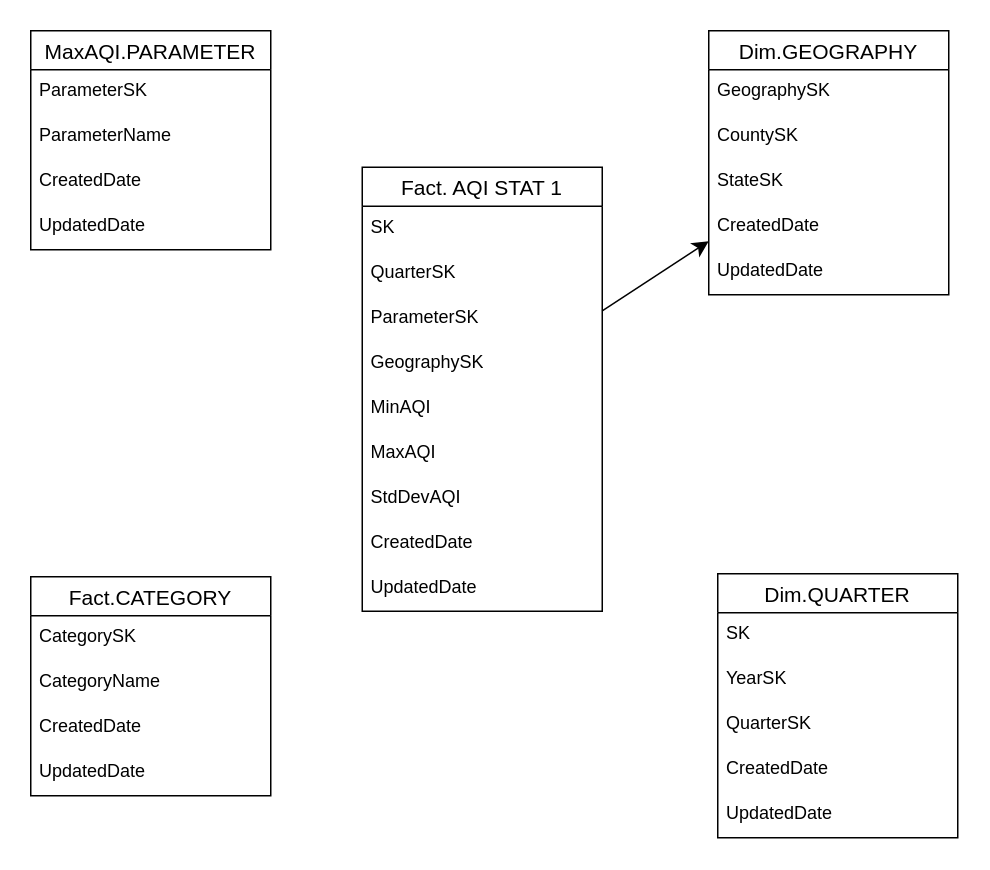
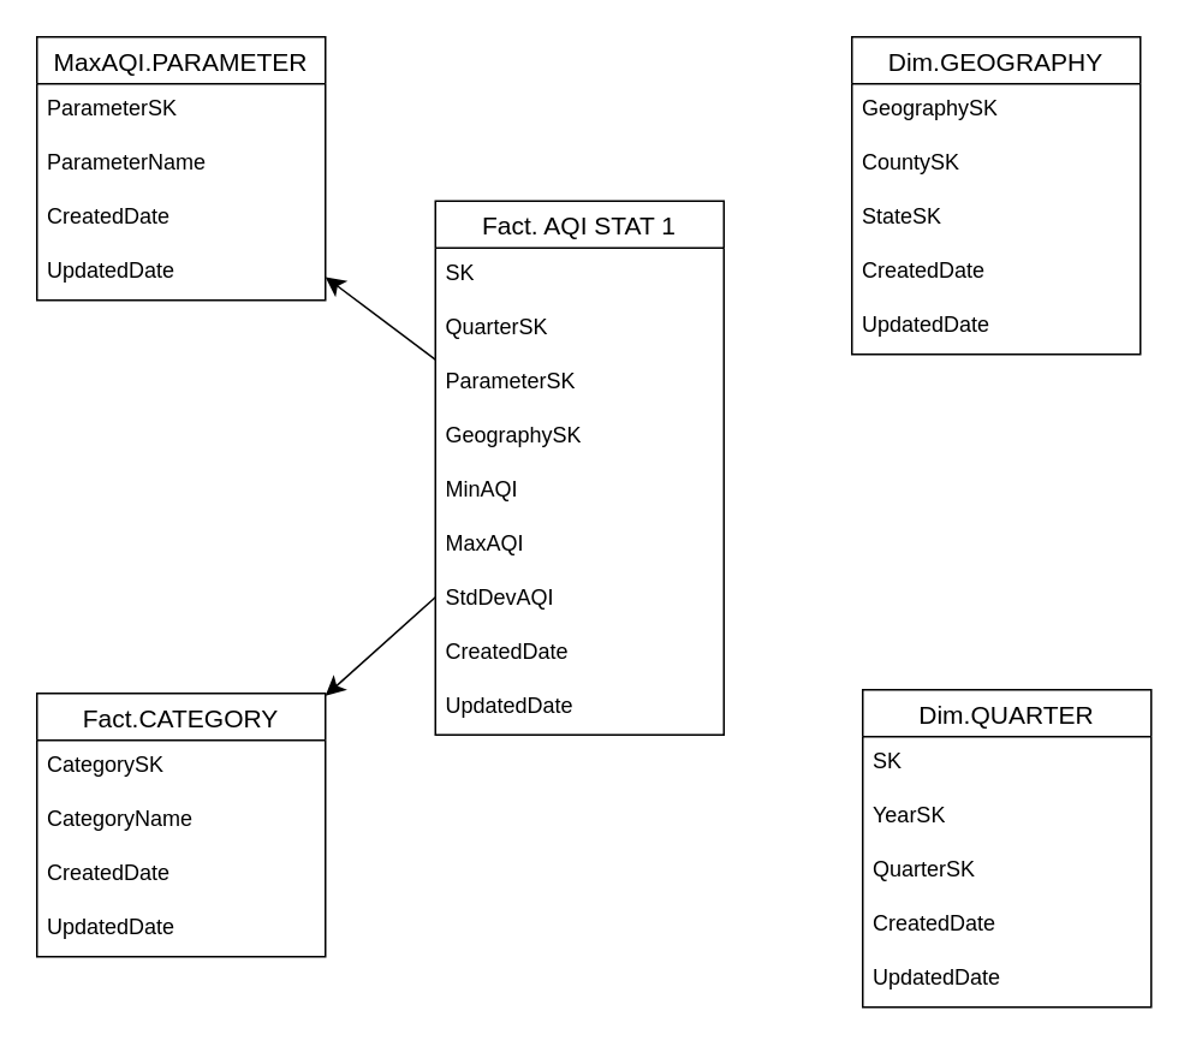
  <mxCell id="0" />
  <mxCell id="1" parent="0" />
- <mxCell id="4" style="edgeStyle=none;curved=1;rounded=0;orthogonalLoop=1;jettySize=auto;html=1;fontSize=12;startSize=8;endSize=8;" edge="1" parent="1" source="5" target="15"><mxGeometry relative="1" as="geometry" /></mxCell>
+ <mxCell id="2" style="edgeStyle=none;curved=1;rounded=0;orthogonalLoop=1;jettySize=auto;html=1;fontSize=12;startSize=8;endSize=8;" edge="1" parent="1" source="5" target="27"><mxGeometry relative="1" as="geometry" /></mxCell>
+ <mxCell id="3" style="edgeStyle=none;curved=1;rounded=0;orthogonalLoop=1;jettySize=auto;html=1;fontSize=12;startSize=8;endSize=8;" edge="1" parent="1" source="5" target="32"><mxGeometry relative="1" as="geometry" /></mxCell>
  <mxCell id="5" value="Fact. AQI STAT 1" style="swimlane;fontStyle=0;childLayout=stackLayout;horizontal=1;startSize=26;horizontalStack=0;resizeParent=1;resizeParentMax=0;resizeLast=0;collapsible=1;marginBottom=0;align=center;fontSize=14;" vertex="1" parent="1"><mxGeometry x="241" y="111" width="160" height="296" as="geometry" /></mxCell>
  <mxCell id="6" value="SK" style="text;strokeColor=none;fillColor=none;spacingLeft=4;spacingRight=4;overflow=hidden;rotatable=0;points=[[0,0.5],[1,0.5]];portConstraint=eastwest;fontSize=12;whiteSpace=wrap;html=1;" vertex="1" parent="5"><mxGeometry y="26" width="160" height="30" as="geometry" /></mxCell>
  <mxCell id="7" value="QuarterSK" style="text;strokeColor=none;fillColor=none;spacingLeft=4;spacingRight=4;overflow=hidden;rotatable=0;points=[[0,0.5],[1,0.5]];portConstraint=eastwest;fontSize=12;whiteSpace=wrap;html=1;" vertex="1" parent="5"><mxGeometry y="56" width="160" height="30" as="geometry" /></mxCell>
  <mxCell id="8" value="ParameterSK" style="text;strokeColor=none;fillColor=none;spacingLeft=4;spacingRight=4;overflow=hidden;rotatable=0;points=[[0,0.5],[1,0.5]];portConstraint=eastwest;fontSize=12;whiteSpace=wrap;html=1;" vertex="1" parent="5"><mxGeometry y="86" width="160" height="30" as="geometry" /></mxCell>
  <mxCell id="9" value="GeographySK" style="text;strokeColor=none;fillColor=none;spacingLeft=4;spacingRight=4;overflow=hidden;rotatable=0;points=[[0,0.5],[1,0.5]];portConstraint=eastwest;fontSize=12;whiteSpace=wrap;html=1;" vertex="1" parent="5"><mxGeometry y="116" width="160" height="30" as="geometry" /></mxCell>
  <mxCell id="10" value="MinAQI" style="text;strokeColor=none;fillColor=none;spacingLeft=4;spacingRight=4;overflow=hidden;rotatable=0;points=[[0,0.5],[1,0.5]];portConstraint=eastwest;fontSize=12;whiteSpace=wrap;html=1;" vertex="1" parent="5"><mxGeometry y="146" width="160" height="30" as="geometry" /></mxCell>
  <mxCell id="11" value="MaxAQI" style="text;strokeColor=none;fillColor=none;spacingLeft=4;spacingRight=4;overflow=hidden;rotatable=0;points=[[0,0.5],[1,0.5]];portConstraint=eastwest;fontSize=12;whiteSpace=wrap;html=1;" vertex="1" parent="5"><mxGeometry y="176" width="160" height="30" as="geometry" /></mxCell>
  <mxCell id="12" value="StdDevAQI" style="text;strokeColor=none;fillColor=none;spacingLeft=4;spacingRight=4;overflow=hidden;rotatable=0;points=[[0,0.5],[1,0.5]];portConstraint=eastwest;fontSize=12;whiteSpace=wrap;html=1;" vertex="1" parent="5"><mxGeometry y="206" width="160" height="30" as="geometry" /></mxCell>
  <mxCell id="13" value="CreatedDate" style="text;strokeColor=none;fillColor=none;spacingLeft=4;spacingRight=4;overflow=hidden;rotatable=0;points=[[0,0.5],[1,0.5]];portConstraint=eastwest;fontSize=12;whiteSpace=wrap;html=1;" vertex="1" parent="5"><mxGeometry y="236" width="160" height="30" as="geometry" /></mxCell>
  <mxCell id="14" value="UpdatedDate" style="text;strokeColor=none;fillColor=none;spacingLeft=4;spacingRight=4;overflow=hidden;rotatable=0;points=[[0,0.5],[1,0.5]];portConstraint=eastwest;fontSize=12;whiteSpace=wrap;html=1;" vertex="1" parent="5"><mxGeometry y="266" width="160" height="30" as="geometry" /></mxCell>
  <mxCell id="15" value="Dim.GEOGRAPHY" style="swimlane;fontStyle=0;childLayout=stackLayout;horizontal=1;startSize=26;horizontalStack=0;resizeParent=1;resizeParentMax=0;resizeLast=0;collapsible=1;marginBottom=0;align=center;fontSize=14;" vertex="1" parent="1"><mxGeometry x="472" y="20" width="160" height="176" as="geometry" /></mxCell>
  <mxCell id="16" value="GeographySK" style="text;strokeColor=none;fillColor=none;spacingLeft=4;spacingRight=4;overflow=hidden;rotatable=0;points=[[0,0.5],[1,0.5]];portConstraint=eastwest;fontSize=12;whiteSpace=wrap;html=1;" vertex="1" parent="15"><mxGeometry y="26" width="160" height="30" as="geometry" /></mxCell>
  <mxCell id="17" value="CountySK" style="text;strokeColor=none;fillColor=none;spacingLeft=4;spacingRight=4;overflow=hidden;rotatable=0;points=[[0,0.5],[1,0.5]];portConstraint=eastwest;fontSize=12;whiteSpace=wrap;html=1;" vertex="1" parent="15"><mxGeometry y="56" width="160" height="30" as="geometry" /></mxCell>
  <mxCell id="18" value="StateSK" style="text;strokeColor=none;fillColor=none;spacingLeft=4;spacingRight=4;overflow=hidden;rotatable=0;points=[[0,0.5],[1,0.5]];portConstraint=eastwest;fontSize=12;whiteSpace=wrap;html=1;" vertex="1" parent="15"><mxGeometry y="86" width="160" height="30" as="geometry" /></mxCell>
  <mxCell id="19" value="CreatedDate" style="text;strokeColor=none;fillColor=none;spacingLeft=4;spacingRight=4;overflow=hidden;rotatable=0;points=[[0,0.5],[1,0.5]];portConstraint=eastwest;fontSize=12;whiteSpace=wrap;html=1;" vertex="1" parent="15"><mxGeometry y="116" width="160" height="30" as="geometry" /></mxCell>
  <mxCell id="20" value="UpdatedDate" style="text;strokeColor=none;fillColor=none;spacingLeft=4;spacingRight=4;overflow=hidden;rotatable=0;points=[[0,0.5],[1,0.5]];portConstraint=eastwest;fontSize=12;whiteSpace=wrap;html=1;" vertex="1" parent="15"><mxGeometry y="146" width="160" height="30" as="geometry" /></mxCell>
  <mxCell id="21" value="Dim.QUARTER" style="swimlane;fontStyle=0;childLayout=stackLayout;horizontal=1;startSize=26;horizontalStack=0;resizeParent=1;resizeParentMax=0;resizeLast=0;collapsible=1;marginBottom=0;align=center;fontSize=14;" vertex="1" parent="1"><mxGeometry x="478" y="382" width="160" height="176" as="geometry" /></mxCell>
  <mxCell id="22" value="SK" style="text;strokeColor=none;fillColor=none;spacingLeft=4;spacingRight=4;overflow=hidden;rotatable=0;points=[[0,0.5],[1,0.5]];portConstraint=eastwest;fontSize=12;whiteSpace=wrap;html=1;" vertex="1" parent="21"><mxGeometry y="26" width="160" height="30" as="geometry" /></mxCell>
  <mxCell id="23" value="YearSK" style="text;strokeColor=none;fillColor=none;spacingLeft=4;spacingRight=4;overflow=hidden;rotatable=0;points=[[0,0.5],[1,0.5]];portConstraint=eastwest;fontSize=12;whiteSpace=wrap;html=1;" vertex="1" parent="21"><mxGeometry y="56" width="160" height="30" as="geometry" /></mxCell>
  <mxCell id="24" value="QuarterSK" style="text;strokeColor=none;fillColor=none;spacingLeft=4;spacingRight=4;overflow=hidden;rotatable=0;points=[[0,0.5],[1,0.5]];portConstraint=eastwest;fontSize=12;whiteSpace=wrap;html=1;" vertex="1" parent="21"><mxGeometry y="86" width="160" height="30" as="geometry" /></mxCell>
  <mxCell id="25" value="CreatedDate" style="text;strokeColor=none;fillColor=none;spacingLeft=4;spacingRight=4;overflow=hidden;rotatable=0;points=[[0,0.5],[1,0.5]];portConstraint=eastwest;fontSize=12;whiteSpace=wrap;html=1;" vertex="1" parent="21"><mxGeometry y="116" width="160" height="30" as="geometry" /></mxCell>
  <mxCell id="26" value="UpdatedDate" style="text;strokeColor=none;fillColor=none;spacingLeft=4;spacingRight=4;overflow=hidden;rotatable=0;points=[[0,0.5],[1,0.5]];portConstraint=eastwest;fontSize=12;whiteSpace=wrap;html=1;" vertex="1" parent="21"><mxGeometry y="146" width="160" height="30" as="geometry" /></mxCell>
  <mxCell id="27" value="MaxAQI.PARAMETER" style="swimlane;fontStyle=0;childLayout=stackLayout;horizontal=1;startSize=26;horizontalStack=0;resizeParent=1;resizeParentMax=0;resizeLast=0;collapsible=1;marginBottom=0;align=center;fontSize=14;" vertex="1" parent="1"><mxGeometry x="20" y="20" width="160" height="146" as="geometry" /></mxCell>
  <mxCell id="28" value="ParameterSK" style="text;strokeColor=none;fillColor=none;spacingLeft=4;spacingRight=4;overflow=hidden;rotatable=0;points=[[0,0.5],[1,0.5]];portConstraint=eastwest;fontSize=12;whiteSpace=wrap;html=1;" vertex="1" parent="27"><mxGeometry y="26" width="160" height="30" as="geometry" /></mxCell>
  <mxCell id="29" value="ParameterName" style="text;strokeColor=none;fillColor=none;spacingLeft=4;spacingRight=4;overflow=hidden;rotatable=0;points=[[0,0.5],[1,0.5]];portConstraint=eastwest;fontSize=12;whiteSpace=wrap;html=1;" vertex="1" parent="27"><mxGeometry y="56" width="160" height="30" as="geometry" /></mxCell>
  <mxCell id="30" value="CreatedDate" style="text;strokeColor=none;fillColor=none;spacingLeft=4;spacingRight=4;overflow=hidden;rotatable=0;points=[[0,0.5],[1,0.5]];portConstraint=eastwest;fontSize=12;whiteSpace=wrap;html=1;" vertex="1" parent="27"><mxGeometry y="86" width="160" height="30" as="geometry" /></mxCell>
  <mxCell id="31" value="UpdatedDate" style="text;strokeColor=none;fillColor=none;spacingLeft=4;spacingRight=4;overflow=hidden;rotatable=0;points=[[0,0.5],[1,0.5]];portConstraint=eastwest;fontSize=12;whiteSpace=wrap;html=1;" vertex="1" parent="27"><mxGeometry y="116" width="160" height="30" as="geometry" /></mxCell>
  <mxCell id="32" value="Fact.CATEGORY" style="swimlane;fontStyle=0;childLayout=stackLayout;horizontal=1;startSize=26;horizontalStack=0;resizeParent=1;resizeParentMax=0;resizeLast=0;collapsible=1;marginBottom=0;align=center;fontSize=14;" vertex="1" parent="1"><mxGeometry x="20" y="384" width="160" height="146" as="geometry" /></mxCell>
  <mxCell id="33" value="CategorySK" style="text;strokeColor=none;fillColor=none;spacingLeft=4;spacingRight=4;overflow=hidden;rotatable=0;points=[[0,0.5],[1,0.5]];portConstraint=eastwest;fontSize=12;whiteSpace=wrap;html=1;" vertex="1" parent="32"><mxGeometry y="26" width="160" height="30" as="geometry" /></mxCell>
  <mxCell id="34" value="CategoryName" style="text;strokeColor=none;fillColor=none;spacingLeft=4;spacingRight=4;overflow=hidden;rotatable=0;points=[[0,0.5],[1,0.5]];portConstraint=eastwest;fontSize=12;whiteSpace=wrap;html=1;" vertex="1" parent="32"><mxGeometry y="56" width="160" height="30" as="geometry" /></mxCell>
  <mxCell id="35" value="CreatedDate" style="text;strokeColor=none;fillColor=none;spacingLeft=4;spacingRight=4;overflow=hidden;rotatable=0;points=[[0,0.5],[1,0.5]];portConstraint=eastwest;fontSize=12;whiteSpace=wrap;html=1;" vertex="1" parent="32"><mxGeometry y="86" width="160" height="30" as="geometry" /></mxCell>
  <mxCell id="36" value="UpdatedDate" style="text;strokeColor=none;fillColor=none;spacingLeft=4;spacingRight=4;overflow=hidden;rotatable=0;points=[[0,0.5],[1,0.5]];portConstraint=eastwest;fontSize=12;whiteSpace=wrap;html=1;" vertex="1" parent="32"><mxGeometry y="116" width="160" height="30" as="geometry" /></mxCell>
